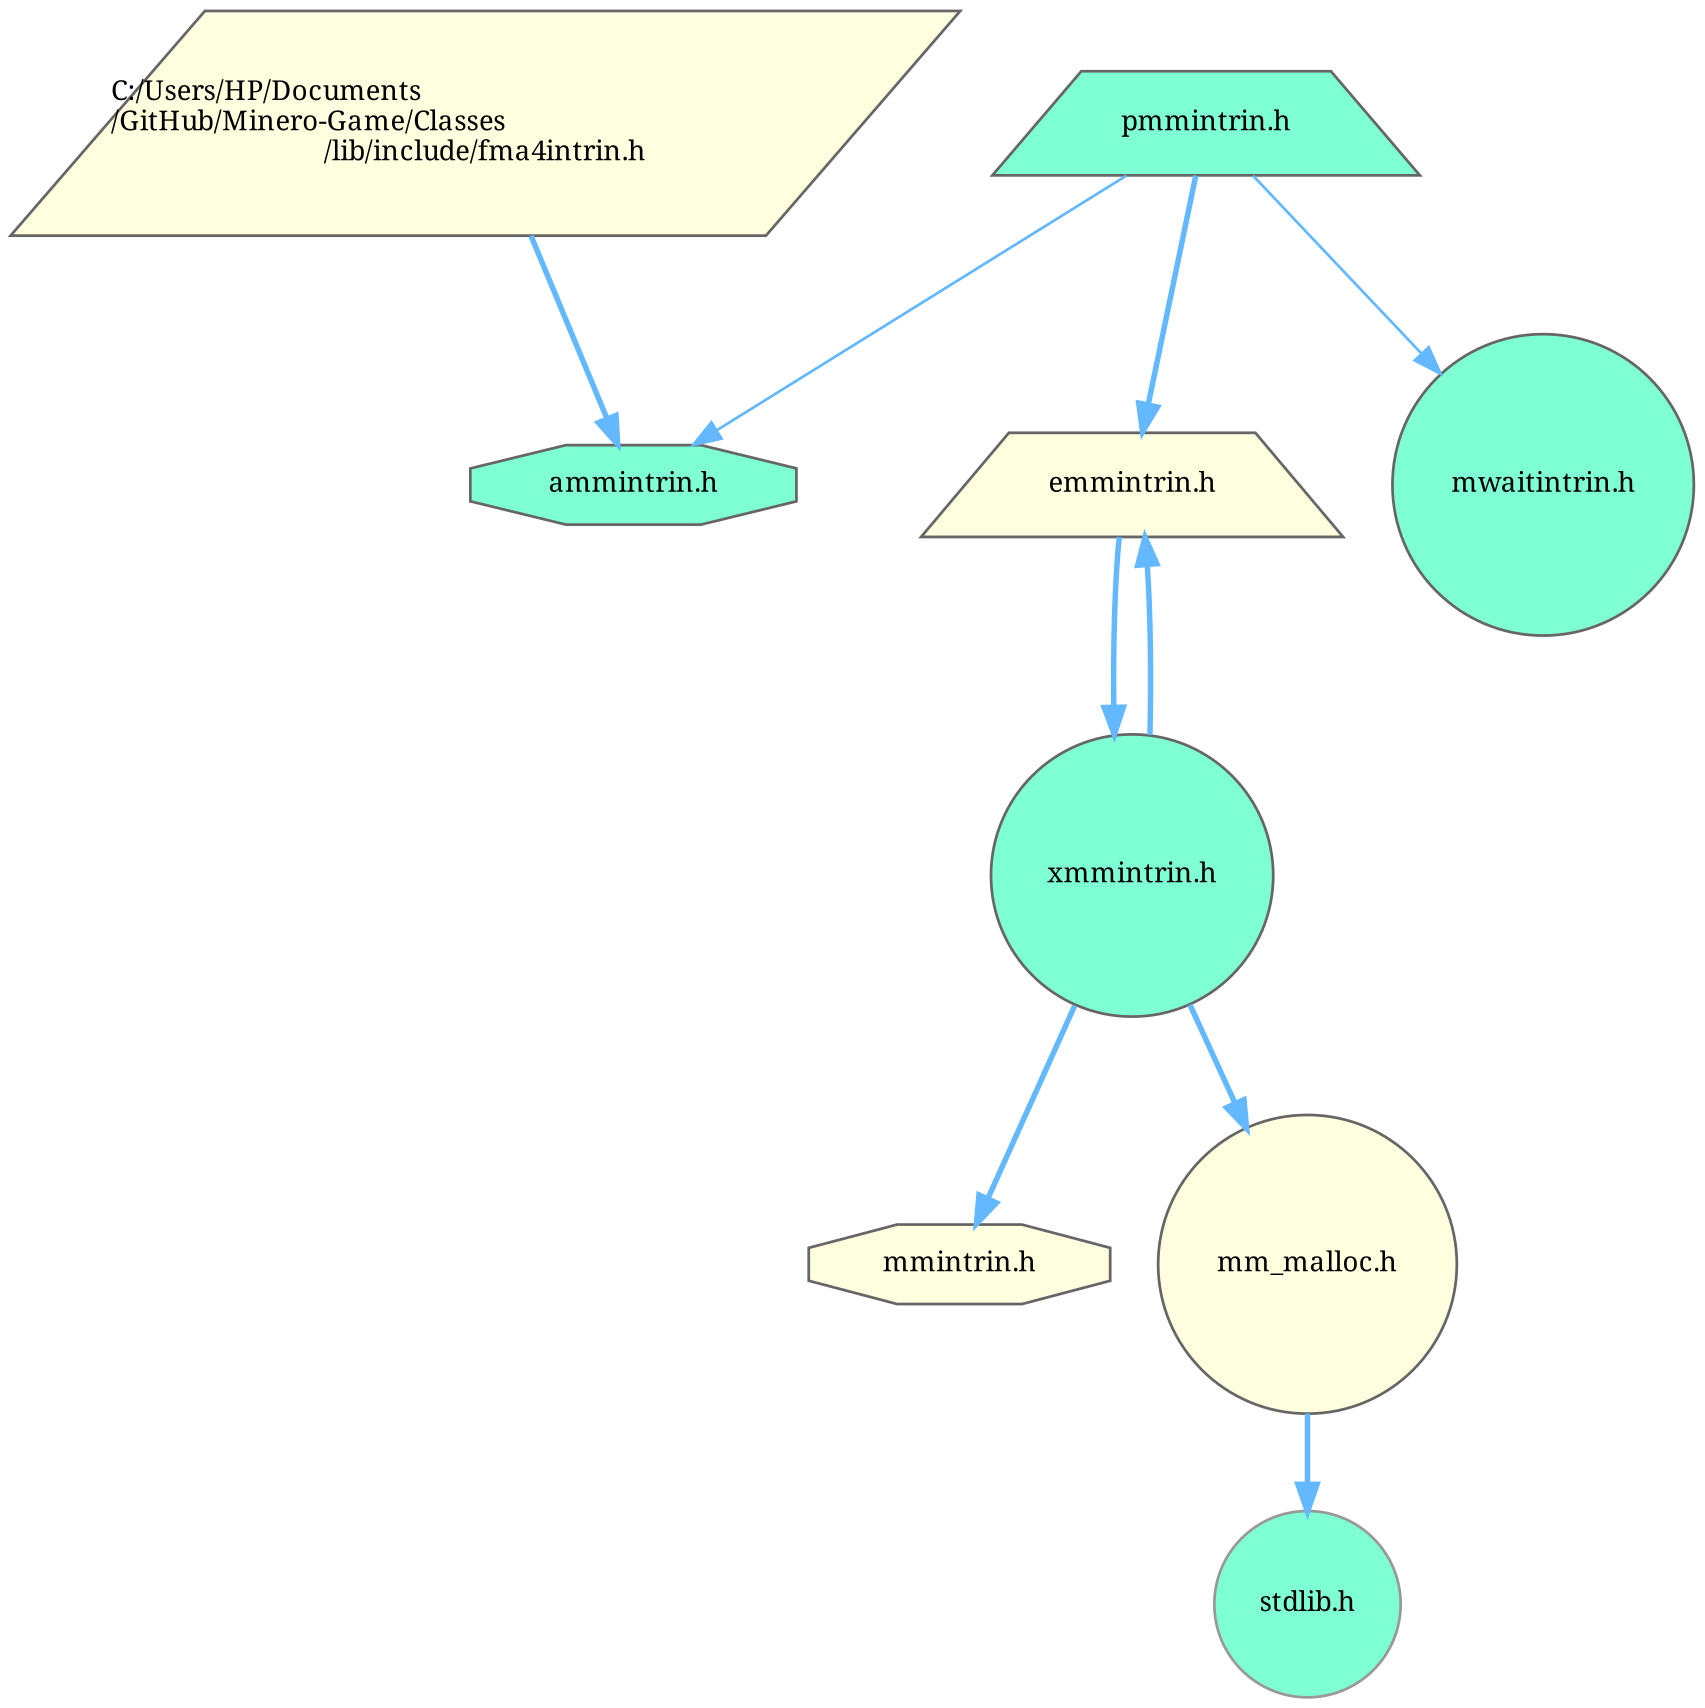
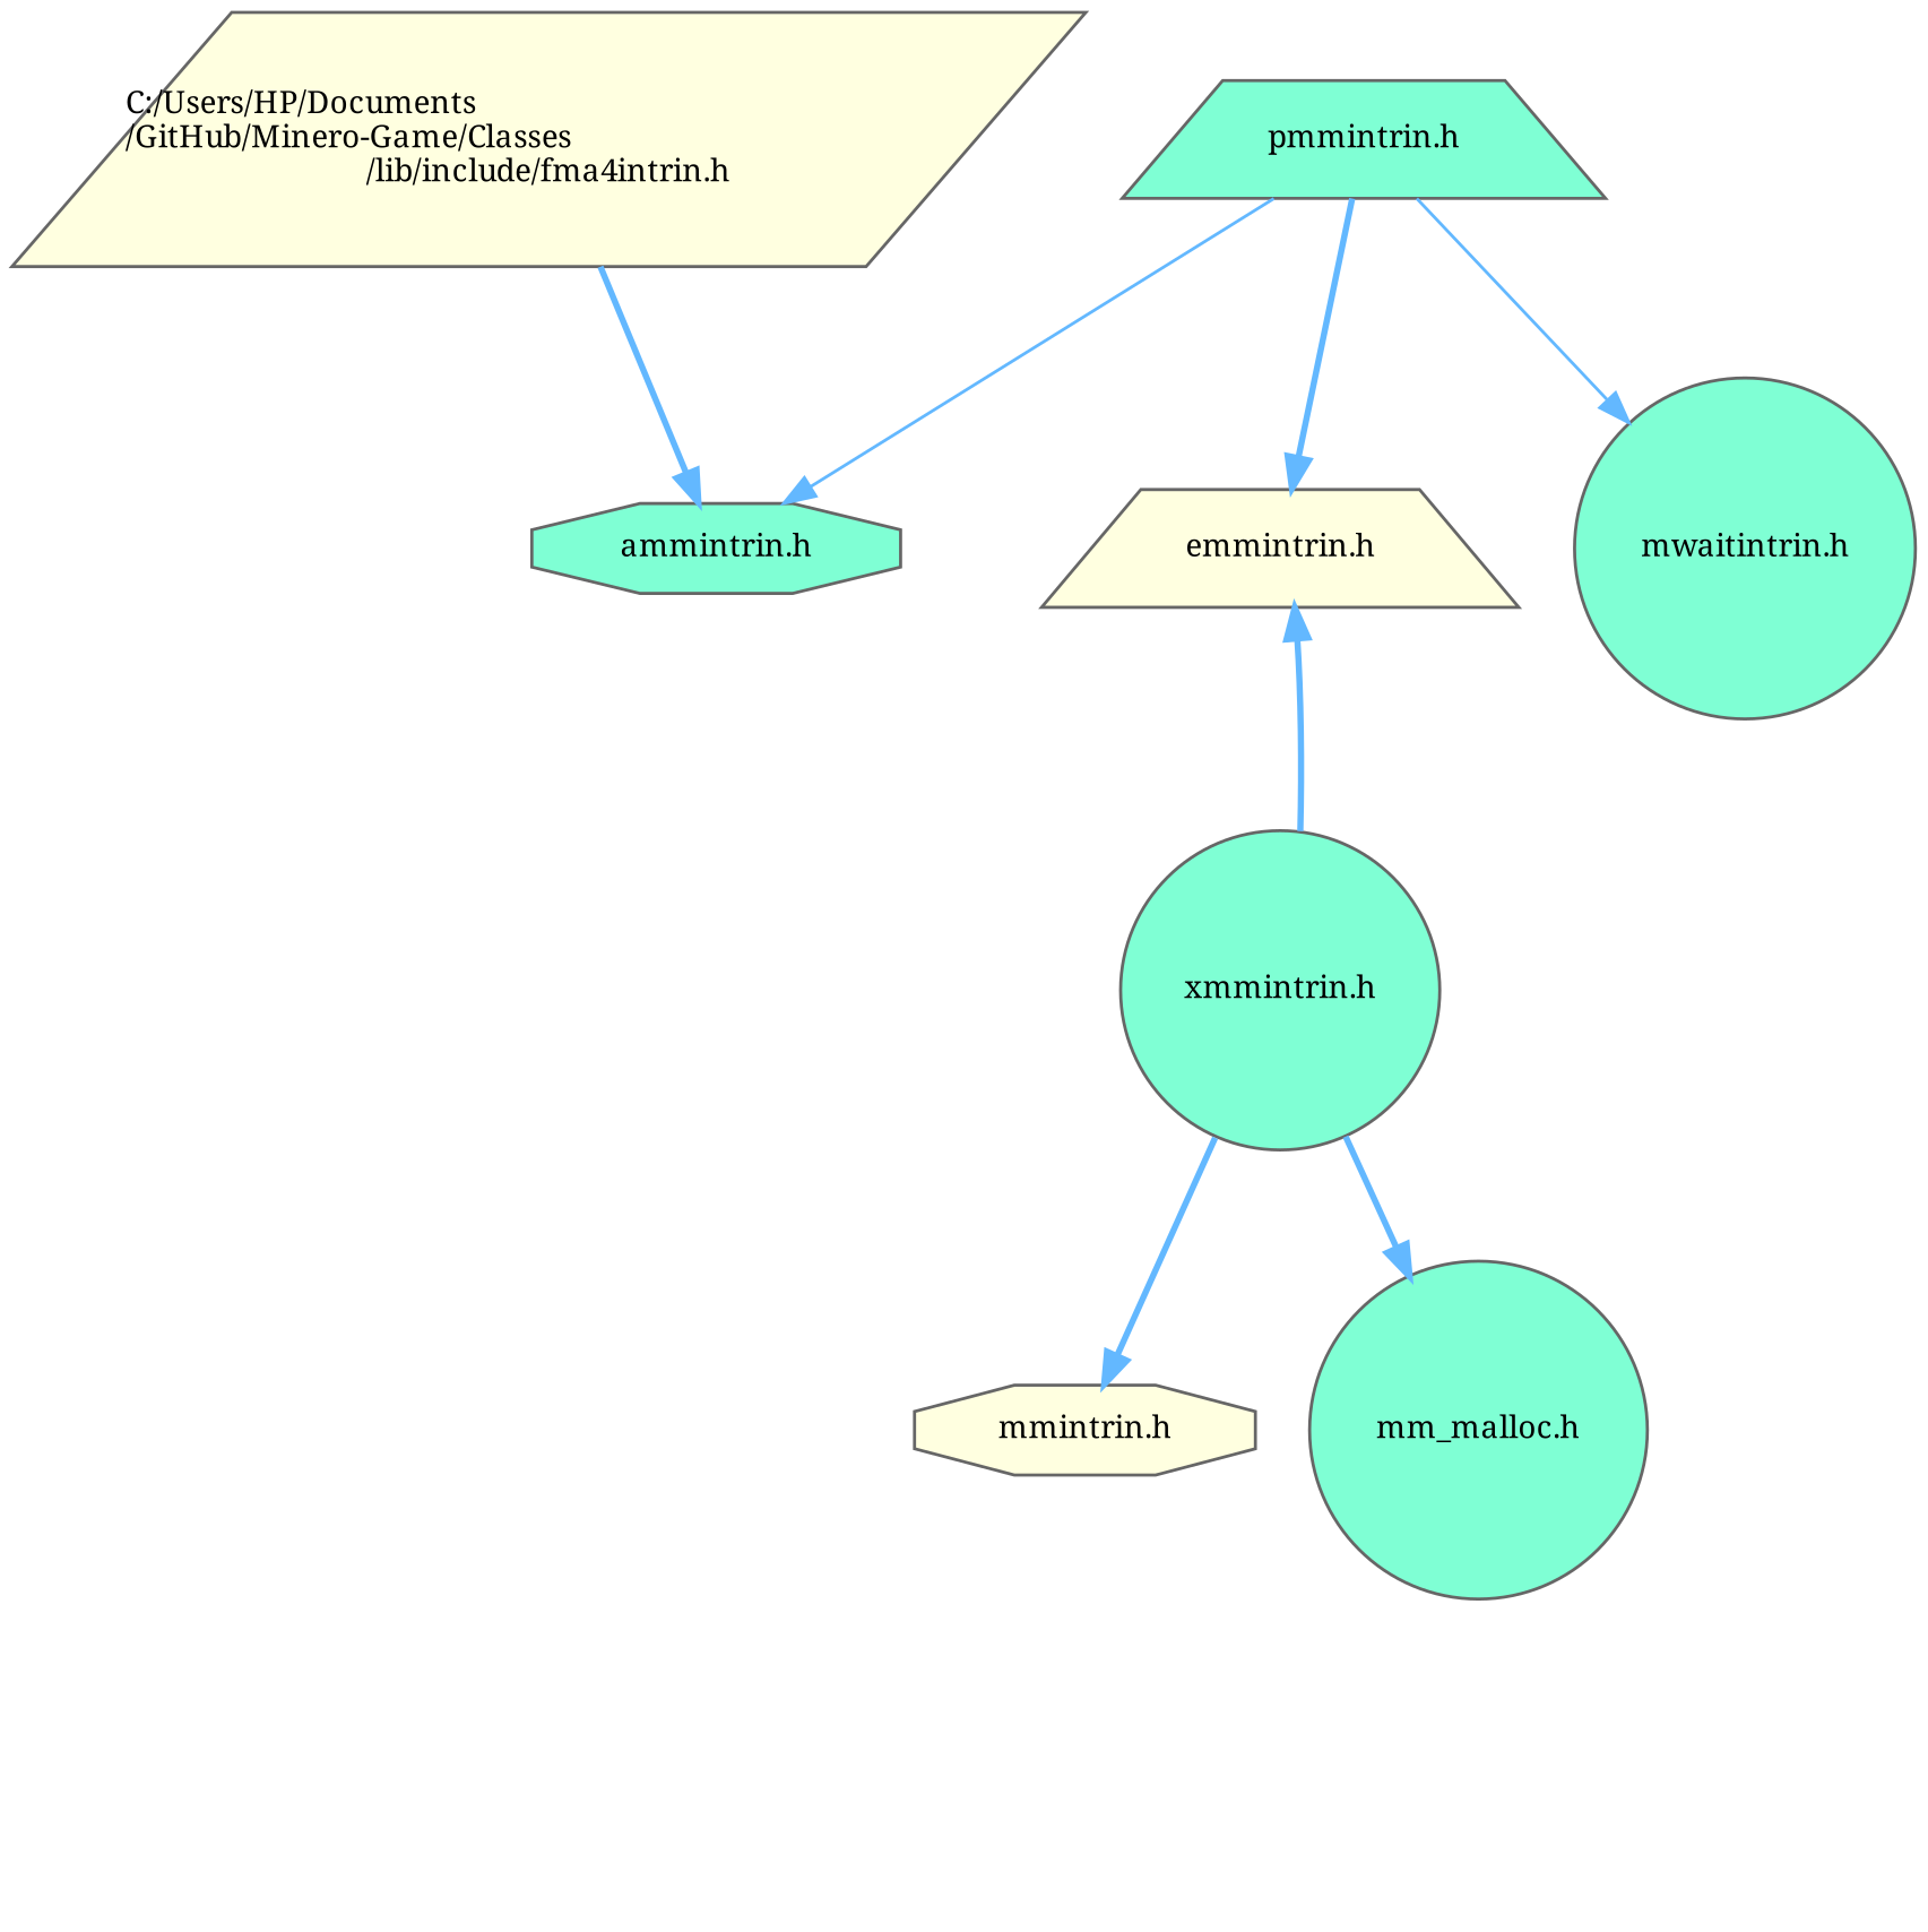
  digraph {
    fontname="Noto Serif"
    node [color=grey40 fillcolor=aquamarine fontname="Noto Serif" fontsize=10 shape=circle style=filled]
    edge [color=steelblue1 fontname="Noto Serif" fontsize=10 labelfontname=Helvetica labelfontsize=10 style=bold]
    n1 [color=gray40 fillcolor=lightyellow fontcolor=black height=0.2 label="C:/Users/HP/Documents\l/GitHub/Minero-Game/Classes\l/lib/include/fma4intrin.h" shape=parallelogram width=0.4]
    n2 [height=0.2 label="ammintrin.h" shape=octagon width=0.4]
    n3 [height=0.2 label="pmmintrin.h" shape=trapezium width=0.4]
    n4 [fillcolor=lightyellow height=0.2 label="emmintrin.h" shape=trapezium width=0.4]
    n5 [height=0.2 label="mwaitintrin.h" width=0.4]
    n6 [height=0.2 label="xmmintrin.h" width=0.4]
    n7 [fillcolor=lightyellow height=0.2 label="mmintrin.h" shape=octagon width=0.4]
-   n8 [fillcolor=lightyellow height=0.2 label="mm_malloc.h" width=0.4]
-   n9 [color=grey60 height=0.2 label="stdlib.h" width=0.4]
+   n8 [height=0.2 label="mm_malloc.h" width=0.4]
    n1 -> n2
    n3 -> n2 [style=solid]
    n3 -> n4
    n3 -> n5 [style=solid]
-   n4 -> n6
    n6 -> n4
    n6 -> n7
    n6 -> n8
-   n8 -> n9
  }
